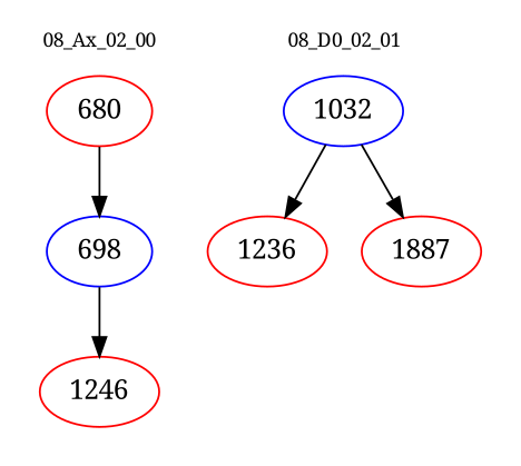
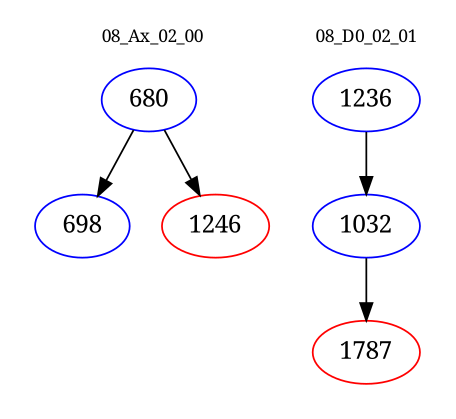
  digraph {
    fontname="Noto Serif"
    node [color=blue fontname="Noto Serif"]
    edge [color=black fontname="Noto Serif"]
-   n1 [color=red label=680]
+   n1 [label=680]
    n2 [label=698]
    n3 [color=red label=1246]
    n4 [label=1032]
-   n5 [color=red label=1236]
-   n6 [color=red label=1887]
+   n5 [label=1236]
+   n6 [color=red label=1787]
    subgraph cluster_1 {
      color=white
      fontsize=10
      label="08_Ax_02_00"
      n1
      n2
      n3
    }
    subgraph cluster_2 {
      color=white
      fontsize=10
      label="08_D0_02_01"
      n4
      n5
      n6
    }
    n1 -> n2
-   n2 -> n3
-   n4 -> n5
+   n1 -> n3
+   n5 -> n4
    n4 -> n6
  }
